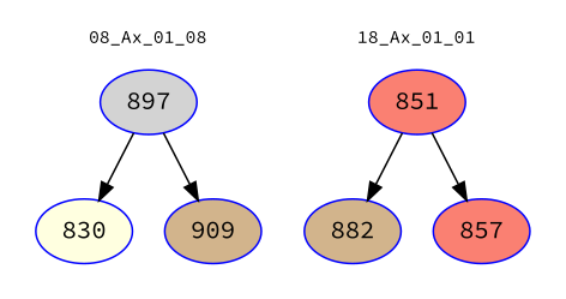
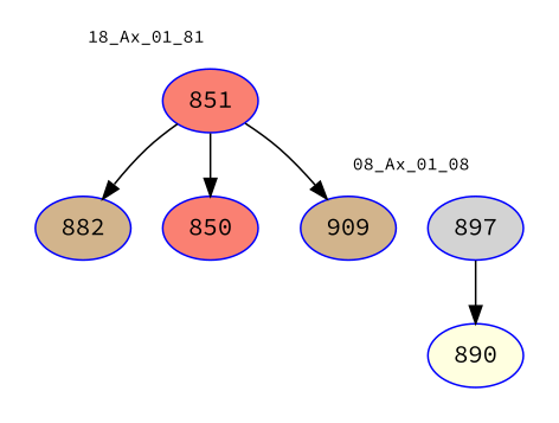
  digraph {
    fontname="Source Code Pro"
    node [color=blue fillcolor=tan fontname="Source Code Pro" style=filled]
    edge [color=black fontname="Source Code Pro"]
    n1 [fillcolor=lightgrey label=897]
-   n2 [fillcolor=lightyellow label=830]
+   n2 [fillcolor=lightyellow label=890]
    n3 [label=909]
    n4 [fillcolor=salmon label=851]
    n5 [label=882]
-   n6 [fillcolor=salmon label=857]
+   n6 [fillcolor=salmon label=850]
    subgraph cluster_1 {
      color=white
      fontsize=10
      label="08_Ax_01_08"
      n1
      n2
      n3
    }
    subgraph cluster_2 {
      color=white
      fontsize=10
-     label="18_Ax_01_01"
+     label="18_Ax_01_81"
      n4
      n5
      n6
    }
    n1 -> n2
-   n1 -> n3
+   n4 -> n3
    n4 -> n5
    n4 -> n6
  }
